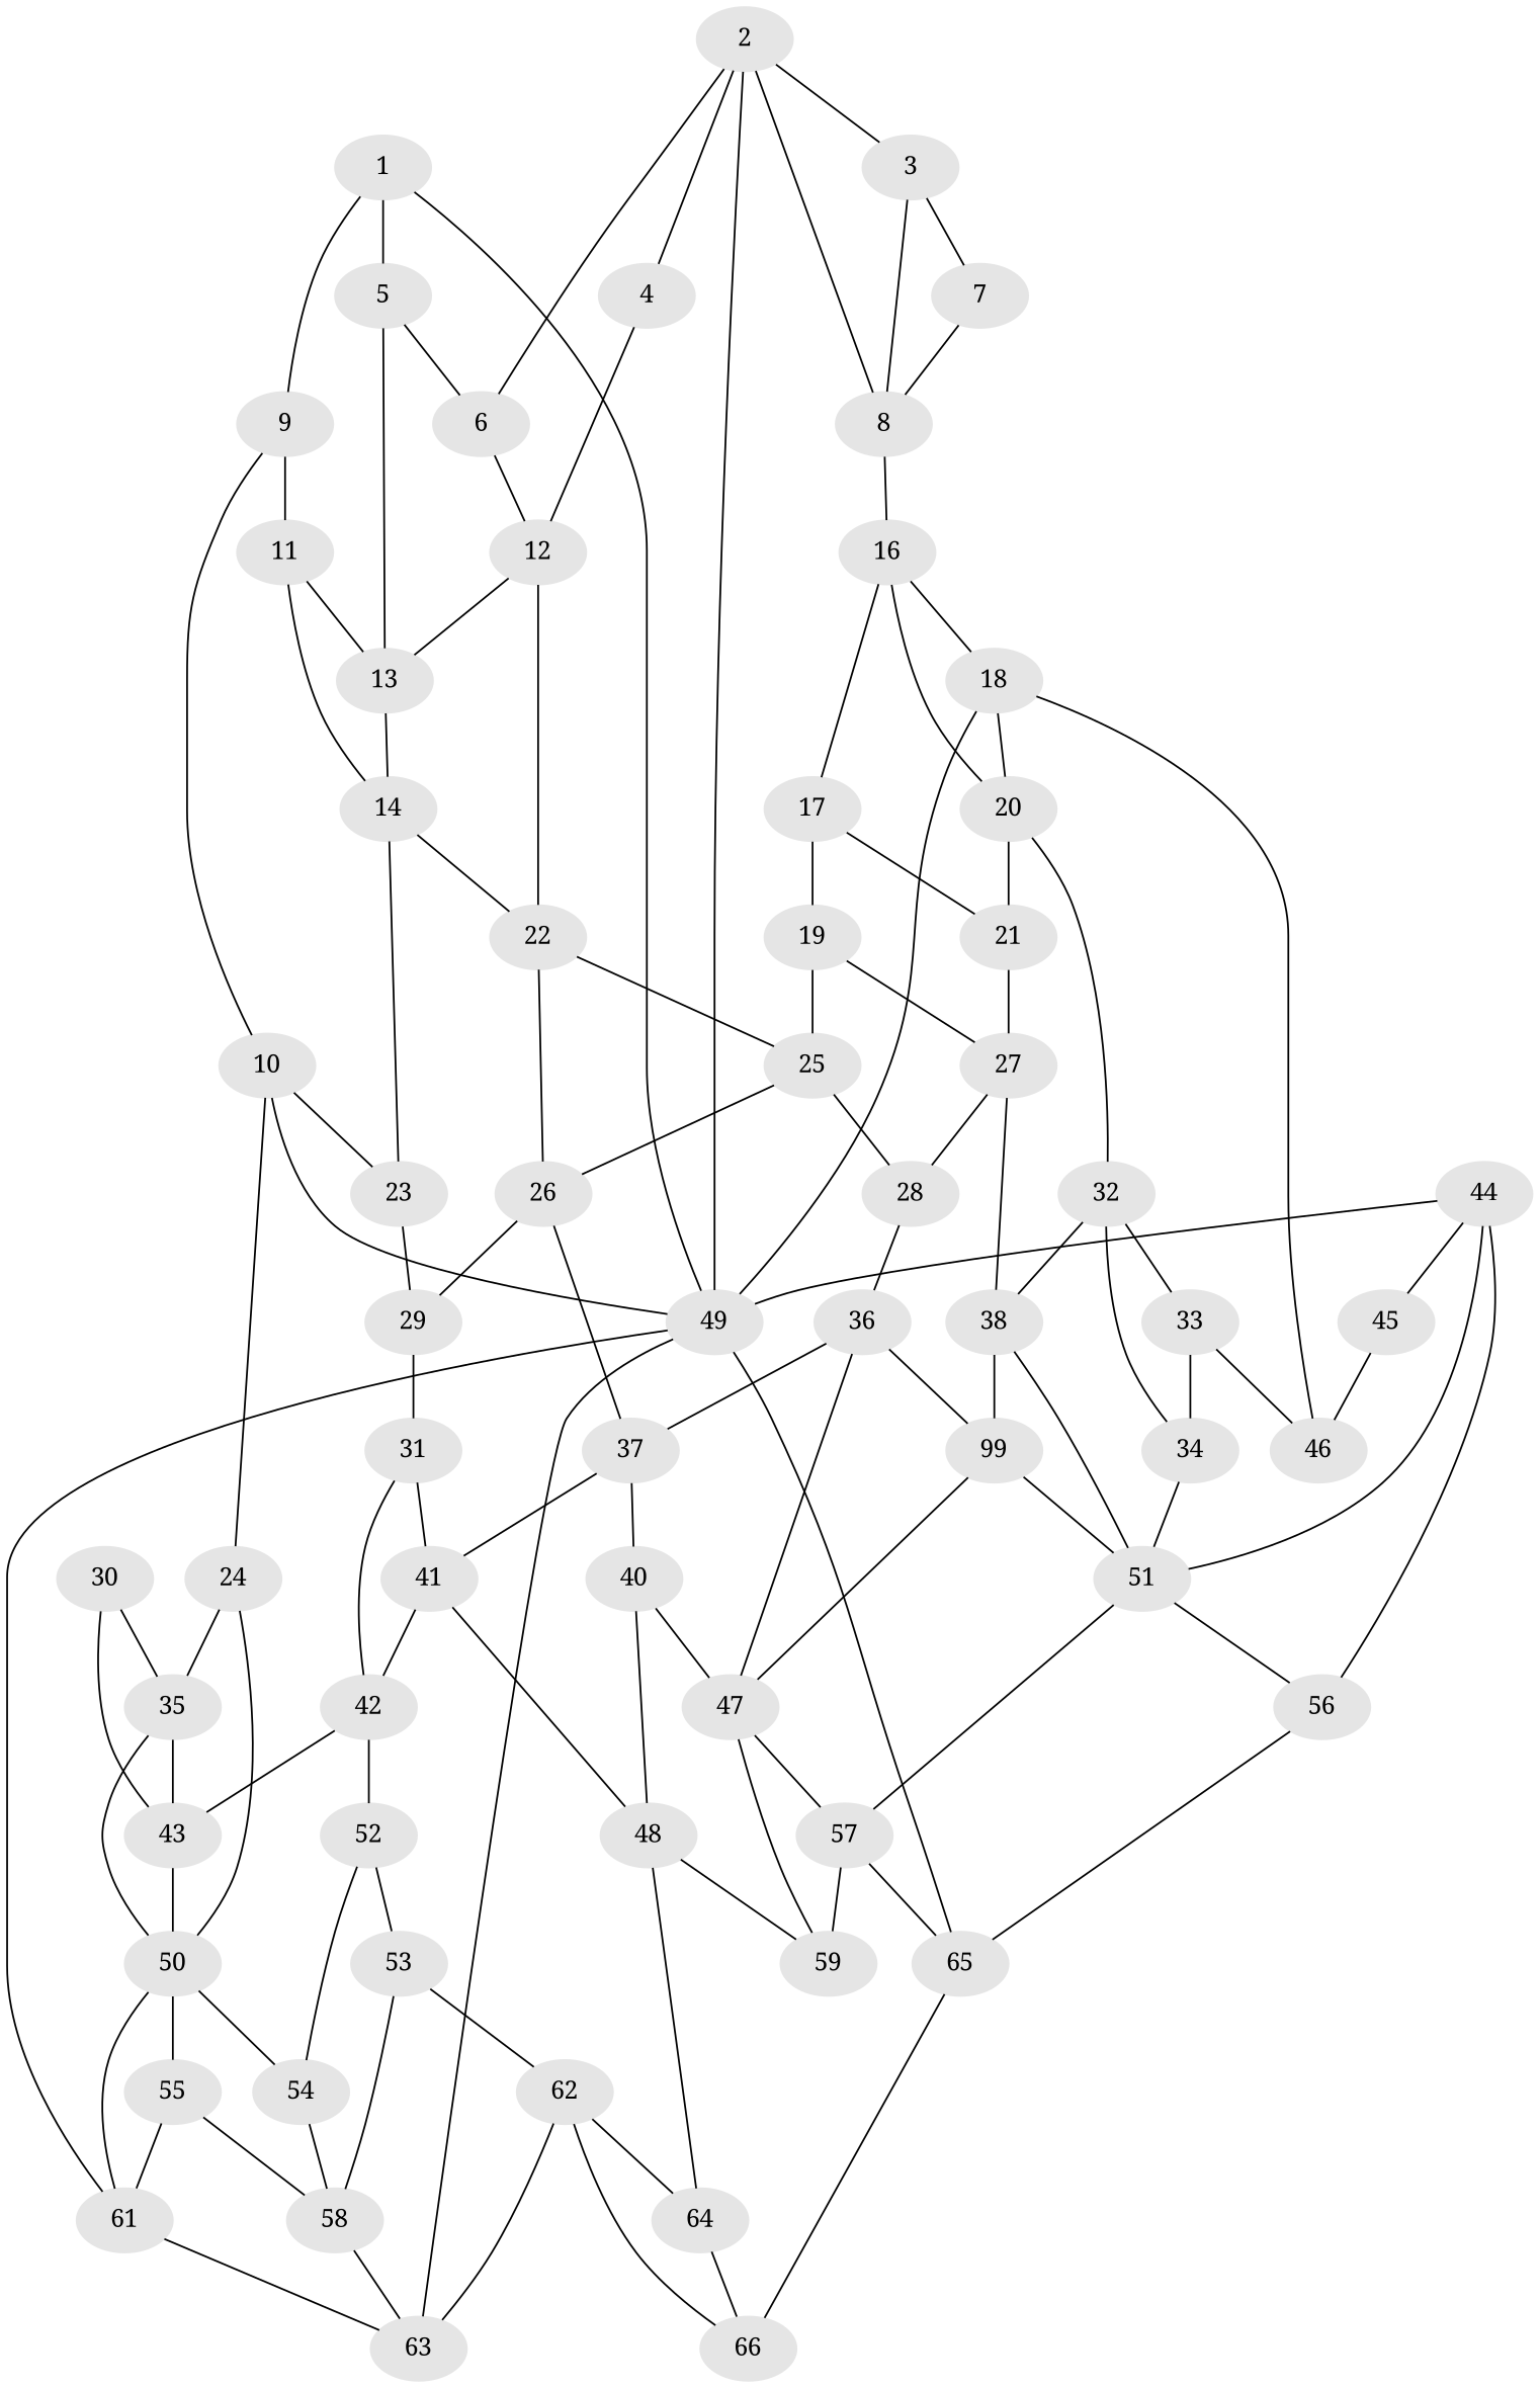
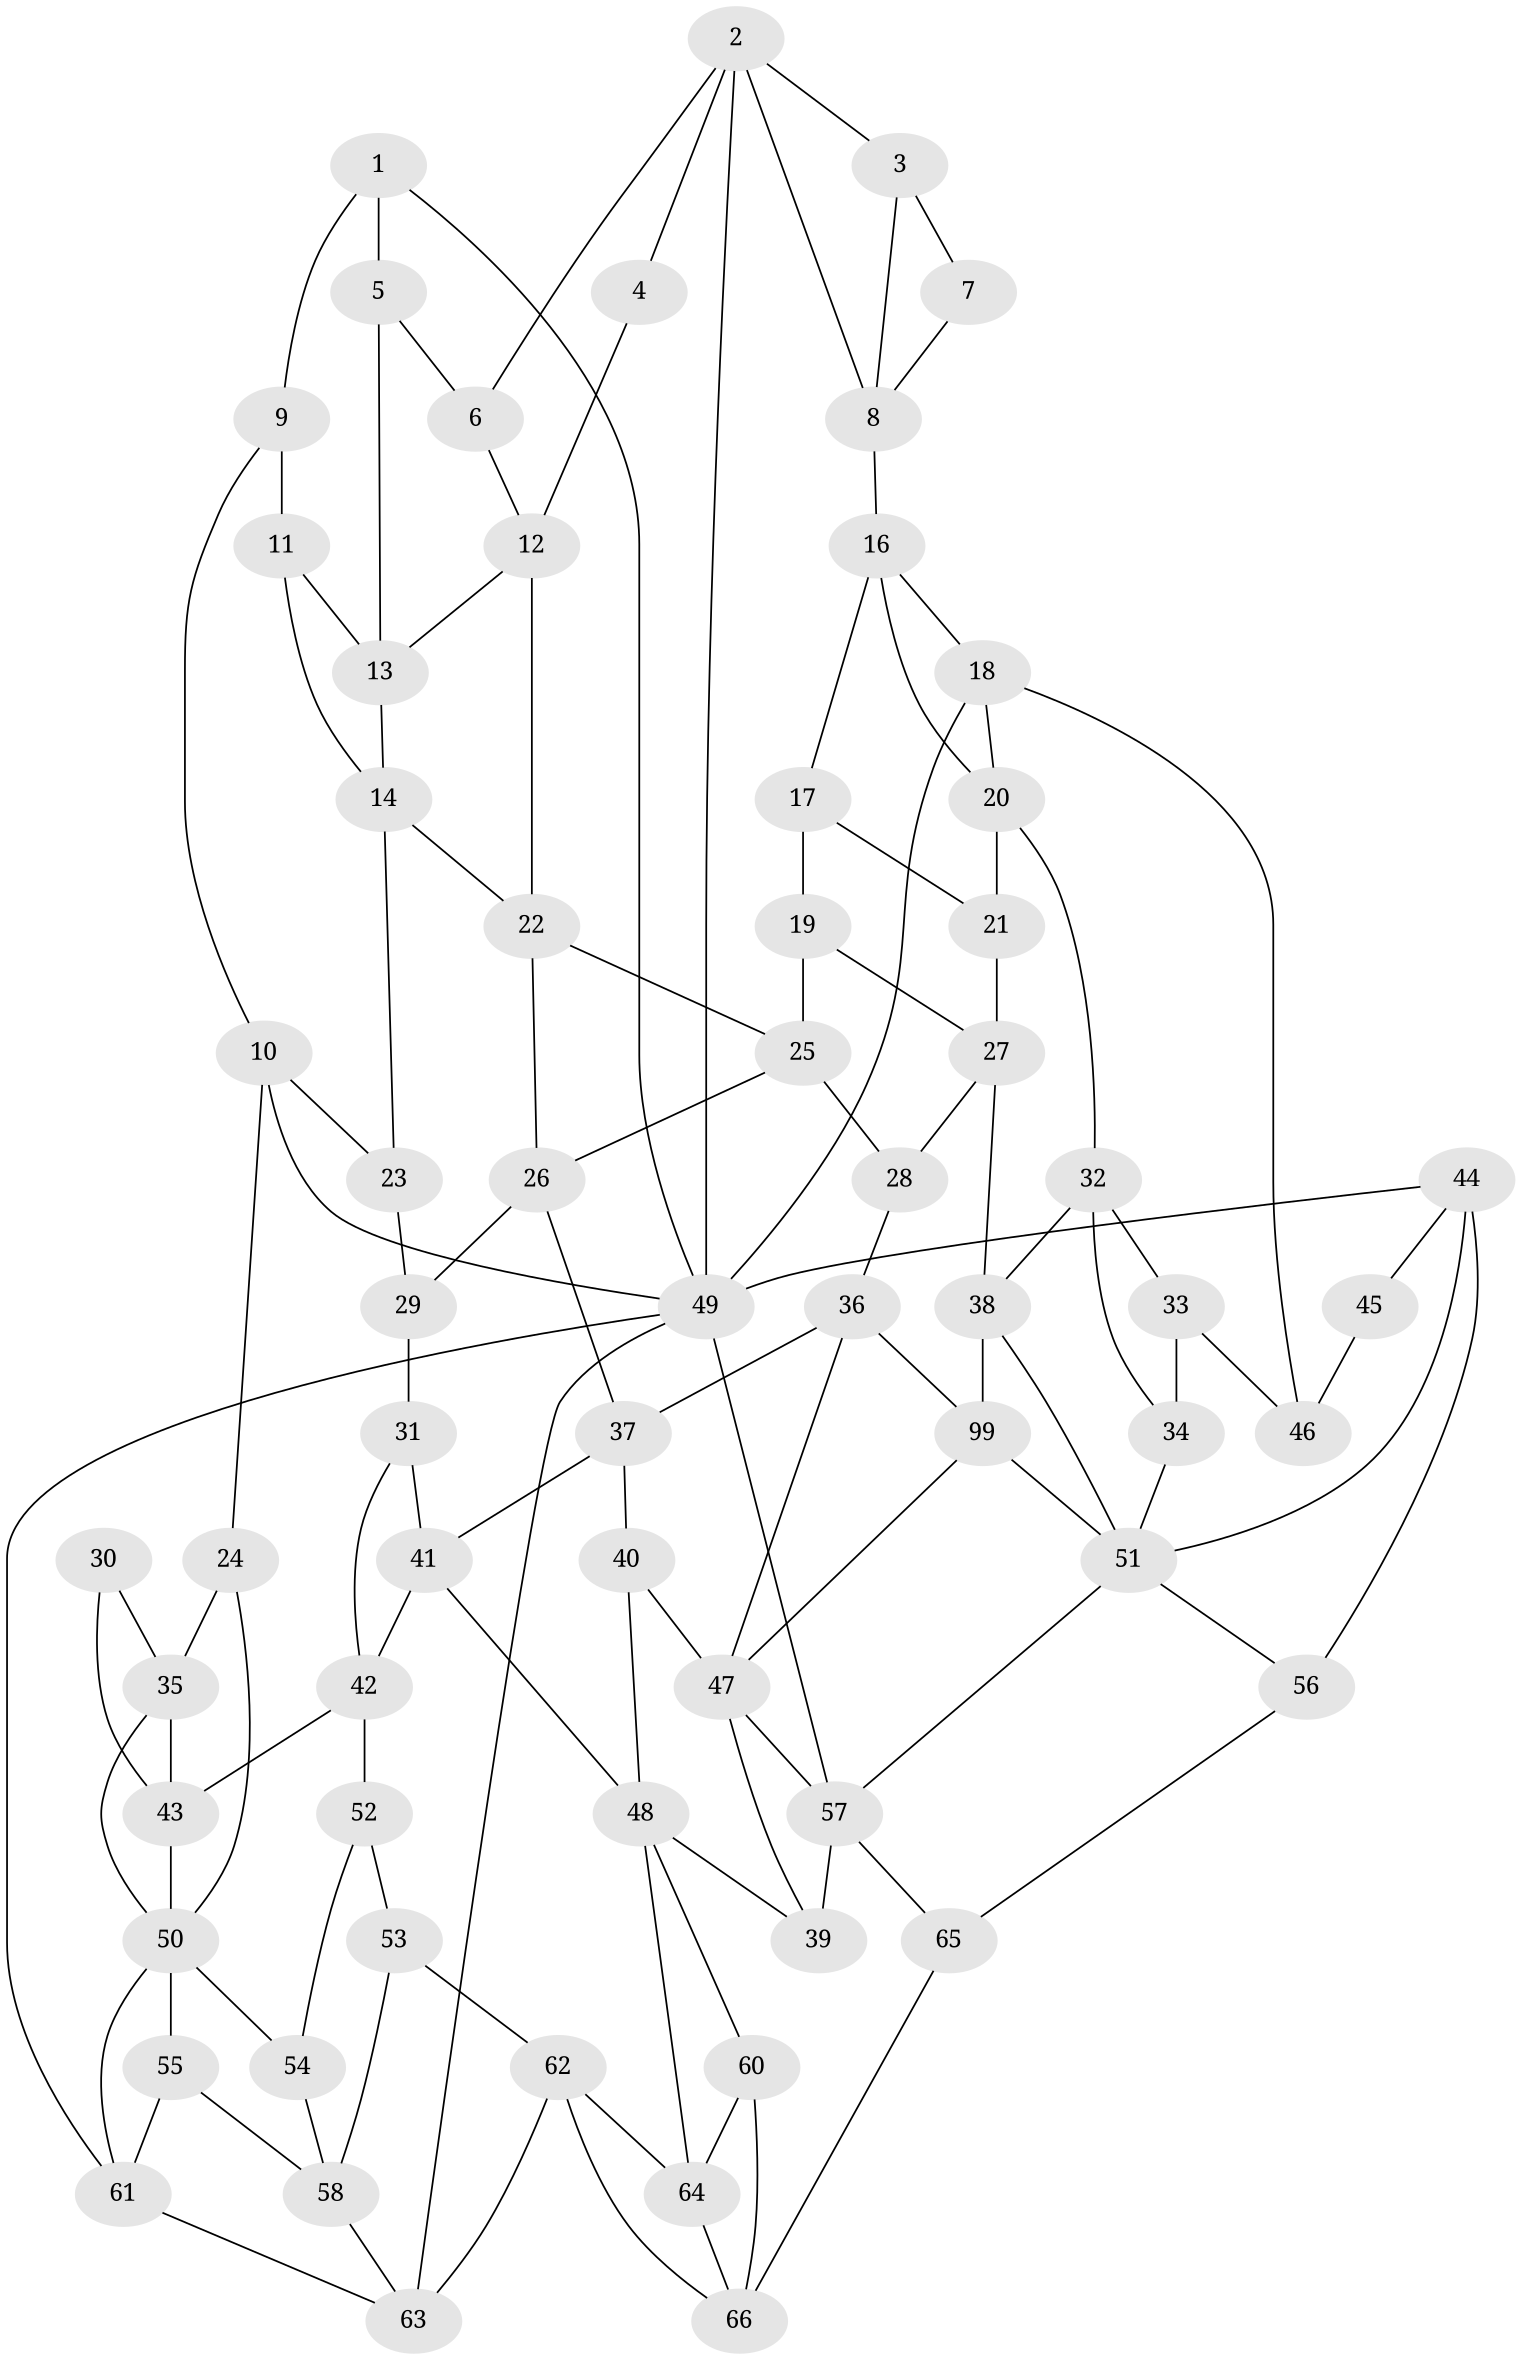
  graph {
    fontname="Noto Serif"
    node [color=gray90 fontname="Noto Serif" style=filled]
    edge [fontname="Noto Serif" weight=1.0]
    1
    5
    9
    49
    6
    13
    10
    11
    61
    63
    65
    2
    3
    4
    8
    7
    12
    16
    22
    14
    17
    18
    20
    23
    24
    29
    35
    50
    25
    26
    19
    21
    46
    32
    27
    28
    38
    33
    34
    37
    31
    43
    54
    55
    36
    41
    40
    51
    n49 [label=99]
    47
    30
    42
    48
    52
    56
    57
-   59
+   59 [label=39]
+   60
    64
    53
    44
    45
    66
    58
    62
    1 -- 5
    1 -- 9
    1 -- 49
    5 -- 6 [weight=2.0]
    5 -- 13
    9 -- 10
    9 -- 11 [weight=2.0]
    49 -- 61
    49 -- 63
-   49 -- 65
+   49 -- 57
    6 -- 12
    13 -- 14
    10 -- 49
    10 -- 23
    10 -- 24
    11 -- 13
    11 -- 14
    61 -- 63
    65 -- 66
    2 -- 49
    2 -- 6
    2 -- 3
    2 -- 4
    2 -- 8
    3 -- 8
    3 -- 7
    4 -- 12
    8 -- 16
    7 -- 8
    12 -- 13
    12 -- 22
    16 -- 17
    16 -- 18
    16 -- 20
    22 -- 25
    22 -- 26
    14 -- 22
    14 -- 23
    17 -- 19
    17 -- 21
    18 -- 49
    18 -- 20
    18 -- 46
    20 -- 21
    20 -- 32
    23 -- 29
    24 -- 35
    24 -- 50
    29 -- 31
    35 -- 50
    35 -- 43
    50 -- 61
    50 -- 54
    50 -- 55
    25 -- 26
    25 -- 28
    26 -- 29
    26 -- 37
    19 -- 25
    19 -- 27
    21 -- 27
    32 -- 38
    32 -- 33
    32 -- 34
    27 -- 28
    27 -- 38
    28 -- 36
    38 -- 51
    38 -- n49
    33 -- 46 [weight=2.0]
    33 -- 34
    34 -- 51
    37 -- 41
    37 -- 40
    31 -- 41
    31 -- 42
    43 -- 50
    54 -- 58
    55 -- 61
    55 -- 58
    36 -- 37
    36 -- n49
    36 -- 47
    41 -- 42
    41 -- 48
    40 -- 47 [weight=2.0]
    40 -- 48
    51 -- 56
    51 -- 57
    n49 -- 51
    n49 -- 47
    47 -- 57
    47 -- 59
    30 -- 35
    30 -- 43
    42 -- 43
    42 -- 52
    48 -- 59
+   48 -- 60
    48 -- 64
    52 -- 54 [weight=2.0]
    52 -- 53
    56 -- 65
    57 -- 65
    57 -- 59
+   60 -- 64
+   60 -- 66
    64 -- 66
    53 -- 58
    53 -- 62
    44 -- 49
    44 -- 51
    44 -- 56 [weight=2.0]
    44 -- 45
    45 -- 46
    58 -- 63
    62 -- 63
    62 -- 64
    62 -- 66
  }
